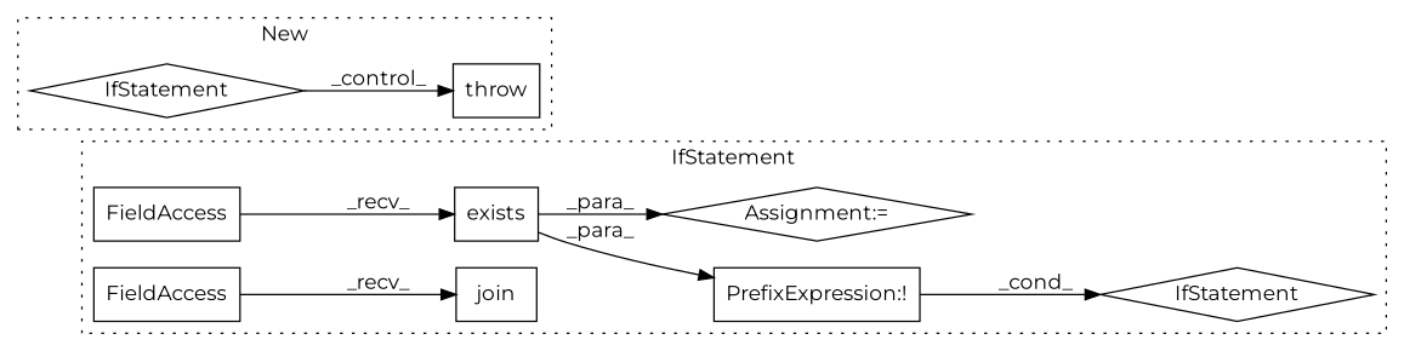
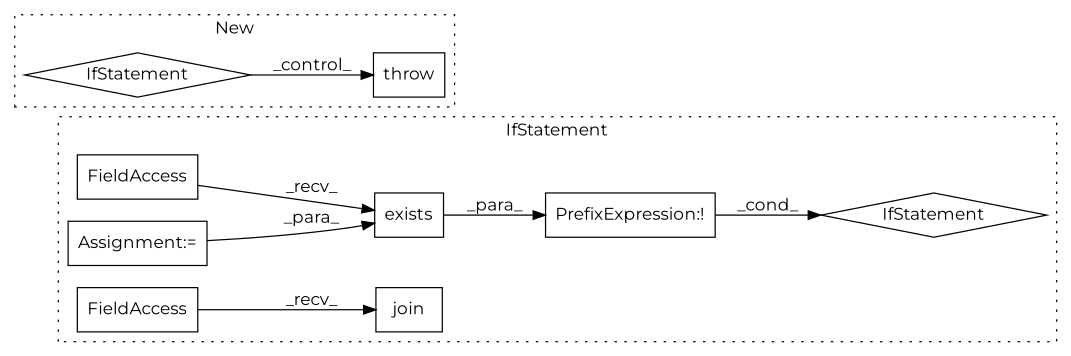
  digraph {
    fontname=Montserrat
    rankdir=LR
    node [a=32 fontname=Montserrat l="4,2" shape=box]
    edge [fontname=Montserrat]
    n1 [l="7,1" label=exists s="6601,6619"]
    n2 [a=25 label=IfStatement s="6566,6620" shape=diamond]
    n3 [a=22 l=10 label=FieldAccess s=6571]
    n4 [a=38 l=1 label="PrefixExpression:!" s=6570]
-   n5 [a=7 l=1 label="Assignment:=" s=6522 shape=diamond]
+   n5 [a=7 l=1 label="Assignment:=" s=6522]
    n6 [l="5,1" label=join s="6531,6559"]
    n7 [a=22 l=7 label=FieldAccess s=6523]
    n8 [a=53 l=6 label=throw s=6244]
    n9 [a=25 label=IfStatement s="6204,6234" shape=diamond]
    subgraph cluster_1 {
      label=IfStatement
      style=dotted
      n1
      n2
      n3
      n4
      n5
      n6
      n7
    }
    subgraph cluster_2 {
      label=New
      style=dotted
      n8
      n9
    }
    n1 -> n4 [label=_para_]
    n3 -> n1 [label=_recv_]
    n4 -> n2 [label=_cond_]
-   n1 -> n5 [label=_para_]
+   n5 -> n1 [label=_para_]
    n7 -> n6 [label=_recv_]
    n9 -> n8 [label=_control_]
  }
